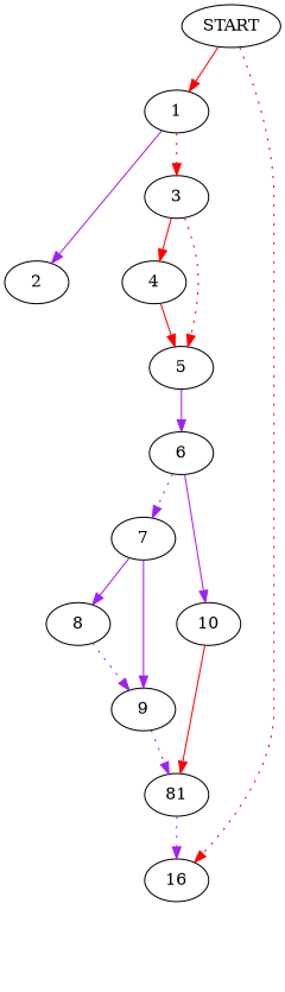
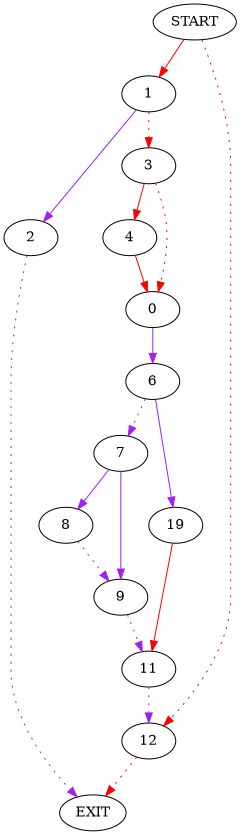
  digraph {
    edge [color=purple style=solid]
    n1 [label=START]
    1
-   12 [label=16]
+   12
    2
    3
+   n6 [label=EXIT]
    4
-   5
+   5 [label=0]
    6
    7
-   10
+   10 [label=19]
    8
    9
-   11 [label=81]
+   11
    n1 -> 1 [color=red]
    n1 -> 12 [color=red style=dotted]
    1 -> 2
    1 -> 3 [color=red style=dotted]
+   12 -> n6 [color=red style=dotted]
+   2 -> n6 [style=dotted]
    3 -> 4 [color=red]
    3 -> 5 [color=red style=dotted]
    4 -> 5 [color=red]
    5 -> 6
    6 -> 7 [style=dotted]
    6 -> 10
    7 -> 8
    7 -> 9
    10 -> 11 [color=red]
    8 -> 9 [style=dotted]
    9 -> 11 [style=dotted]
    11 -> 12 [style=dotted]
  }
